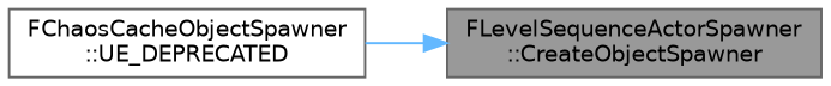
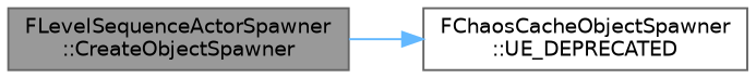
  digraph {
    rankdir=RL
    node [fontname=Helvetica fontsize=10 shape=box style=filled]
    n1 [color=gray40 fillcolor=grey60 fontcolor=black height=0.2 label="FLevelSequenceActorSpawner\l::CreateObjectSpawner" width=0.4]
    n2 [color=grey40 fillcolor=white height=0.2 label="FChaosCacheObjectSpawner\l::UE_DEPRECATED" width=0.4]
-   n1 -> n2 [color=steelblue1 dir=back fontname=Helvetica fontsize=10 labelfontname=Helvetica labelfontsize=10 style=solid]
+   n2 -> n1 [color=steelblue1 dir=back fontname=Helvetica fontsize=10 labelfontname=Helvetica labelfontsize=10 style=solid]
  }
